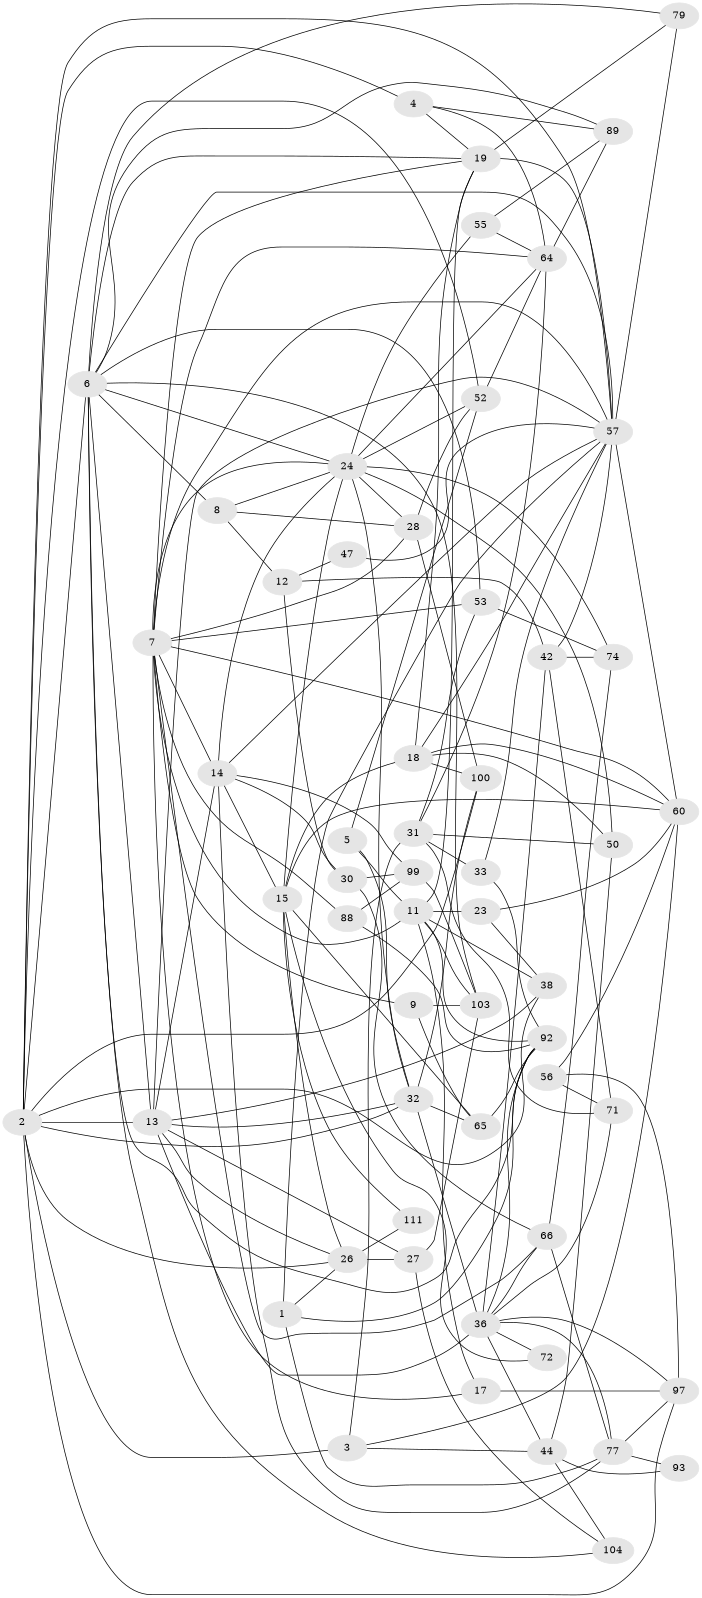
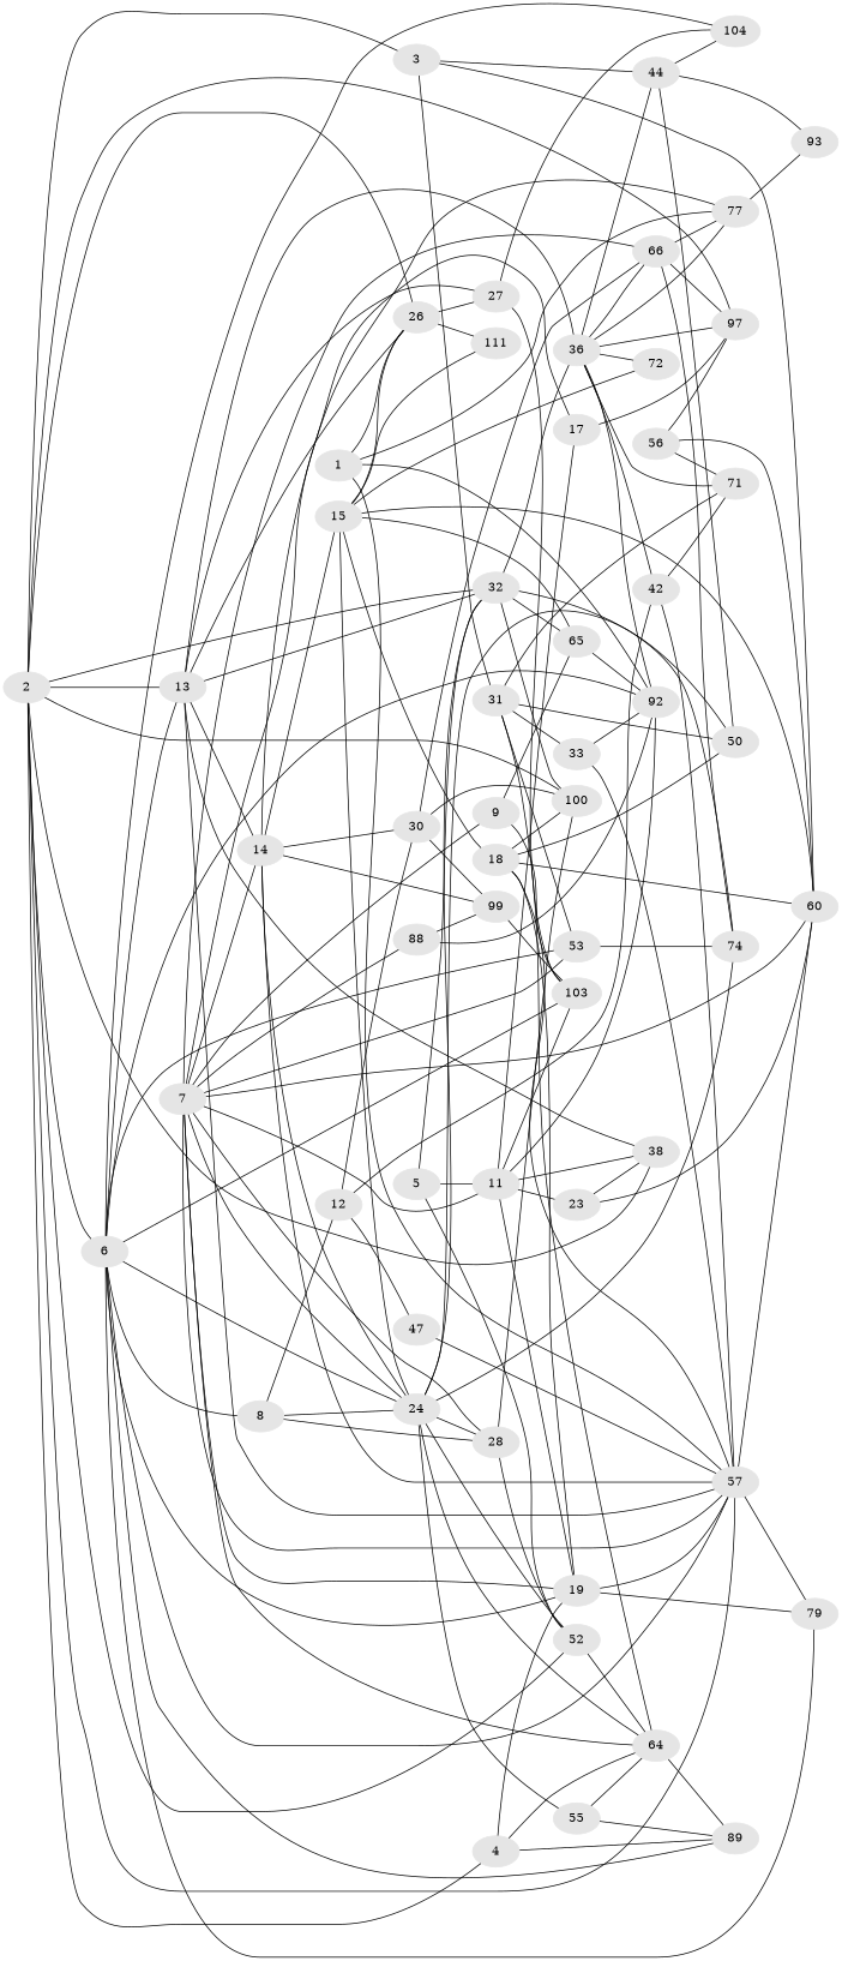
  graph {
    rankdir=LR
    node [color=gray90 style=filled]
    1 [super="+112"]
    26 [super="+39+105"]
    57 [super="+83+110+62+73"]
    77 [super="+91"]
    92
    27
    111
    60 [super="+82"]
    79
    93
    2 [super="+98+41+95+49+59"]
    3
    4 [super="+46"]
    6 [super="+10+54+34"]
    13 [super="+29"]
    32 [super="+43+102"]
    38
    52 [super="+63"]
    97
    100
    31 [super="+35"]
    44 [super="+80"]
    19 [super="+109+45"]
    64 [super="+85"]
    89
    8 [super="+22"]
    24 [super="+67+94+106+40"]
    53 [super="+78"]
    103
    104
    14 [super="+96"]
    36 [super="+58+70"]
    65
    74
    50
    33 [super="+76"]
    71
    11 [super="+51"]
    17 [super="+87"]
    23
    5
    28
    12
    55
    7 [super="+25+21"]
    9
    66 [super="+81+68"]
    88
    30
    15 [super="+90+16+20"]
    99
    42
    47
    72
    18 [super="+37"]
    56
    1 -- 26 [weight=2]
    1 -- 57
    1 -- 77
    1 -- 92
    26 -- 27 [weight=2]
    26 -- 111
    57 -- 60
    57 -- 79
    77 -- 93
    27 -- 103
    27 -- 104
    2 -- 26 [weight=2]
    2 -- 57
    2 -- 3
    2 -- 4
    2 -- 6
    2 -- 13
    2 -- 32 [weight=2]
    2 -- 38
    2 -- 52
    2 -- 97
    2 -- 100
    3 -- 60
    3 -- 31
    3 -- 44
    4 -- 19
    4 -- 64
    4 -- 89
    6 -- 57
    6 -- 92
    6 -- 79
    6 -- 13
    6 -- 19 [weight=2]
    6 -- 89
    6 -- 8
    6 -- 24 [weight=2]
    6 -- 53 [weight=3]
    6 -- 103
    6 -- 104 [weight=2]
    13 -- 26
    13 -- 57
    13 -- 27
    13 -- 32
    13 -- 38
    13 -- 14
    13 -- 36
    32 -- 100
    32 -- 36
    32 -- 65
-   42 -- 74 [weight=2]
+   32 -- 74 [weight=2]
    52 -- 64
    31 -- 64
    31 -- 53
    31 -- 50 [weight=2]
    31 -- 33
    31 -- 71
    44 -- 93
    44 -- 104
    44 -- 50
    19 -- 57
    19 -- 79
    64 -- 89
    8 -- 24
    8 -- 28
    8 -- 12
    24 -- 32
    24 -- 52
    24 -- 64
    24 -- 74
    24 -- 50
    24 -- 28
    24 -- 55
    53 -- 74
    14 -- 57
    14 -- 77
    14 -- 24
    14 -- 30
    14 -- 15
    14 -- 99
    36 -- 77
    36 -- 92
    36 -- 97
    36 -- 44
    36 -- 71
    36 -- 66
    36 -- 42
    36 -- 72
    65 -- 92
    33 -- 57
    33 -- 92
    11 -- 92
    11 -- 38
    11 -- 19
    11 -- 103
    11 -- 17
    11 -- 23
    17 -- 97
    23 -- 60
    23 -- 38
    5 -- 32
    5 -- 52
    5 -- 11
    28 -- 52
    28 -- 100
    12 -- 30
    12 -- 42
    12 -- 47
    55 -- 64
    55 -- 89
    7 -- 57 [weight=2]
    7 -- 60
    7 -- 19
    7 -- 64
    7 -- 24
    7 -- 53 [weight=2]
    7 -- 14
    7 -- 11
    7 -- 17
    7 -- 28
    7 -- 9
    7 -- 66
    7 -- 88
    9 -- 103
    9 -- 65
    66 -- 77
-   77 -- 97
+   66 -- 97
    66 -- 74
    88 -- 92
    88 -- 99
+   30 -- 100
    30 -- 66
    30 -- 99
    15 -- 26
    15 -- 111
    15 -- 60
    15 -- 24
    15 -- 65
    15 -- 72
    15 -- 18
    99 -- 103
    42 -- 57
    42 -- 71
    47 -- 57
    18 -- 57 [weight=2]
    18 -- 60
    18 -- 100
    18 -- 19
    18 -- 50
    56 -- 60
    56 -- 97
    56 -- 71
  }
